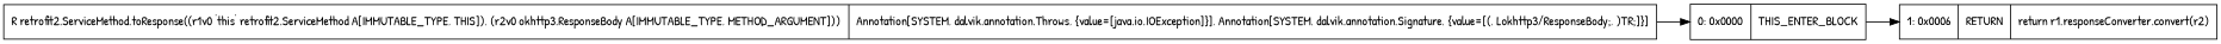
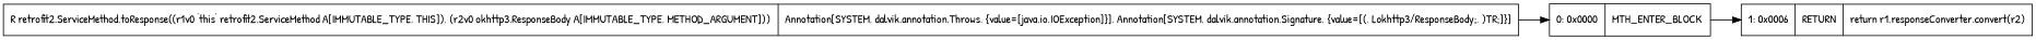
  digraph {
    rankdir=LR
    fontname="Patrick Hand"
    node [shape=record fontname="Patrick Hand"]
    edge [fontname="Patrick Hand"]
-   n1 [label="{0\:\ 0x0000|THIS_ENTER_BLOCK\l}"]
+   n1 [label="{0\:\ 0x0000|MTH_ENTER_BLOCK\l}"]
    n2 [label="{1\:\ 0x0006|RETURN\l|return r1.responseConverter.convert(r2)\l}"]
    n3 [label="{R retrofit2.ServiceMethod.toResponse((r1v0 'this' retrofit2.ServiceMethod A[IMMUTABLE_TYPE, THIS]), (r2v0 okhttp3.ResponseBody A[IMMUTABLE_TYPE, METHOD_ARGUMENT]))  | Annotation[SYSTEM, dalvik.annotation.Throws, \{value=[java.io.IOException]\}], Annotation[SYSTEM, dalvik.annotation.Signature, \{value=[(, Lokhttp3\/ResponseBody;, )TR;]\}]\l}"]
    n1 -> n2
    n3 -> n1
  }
